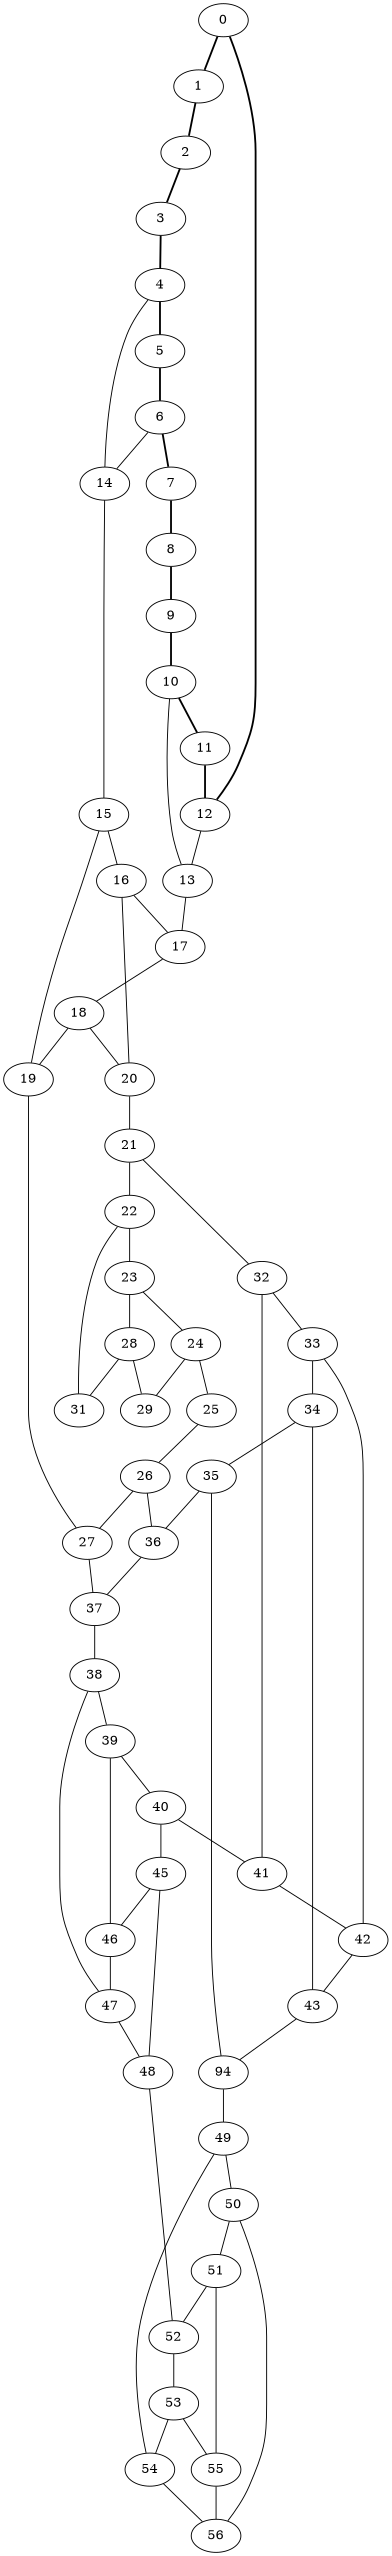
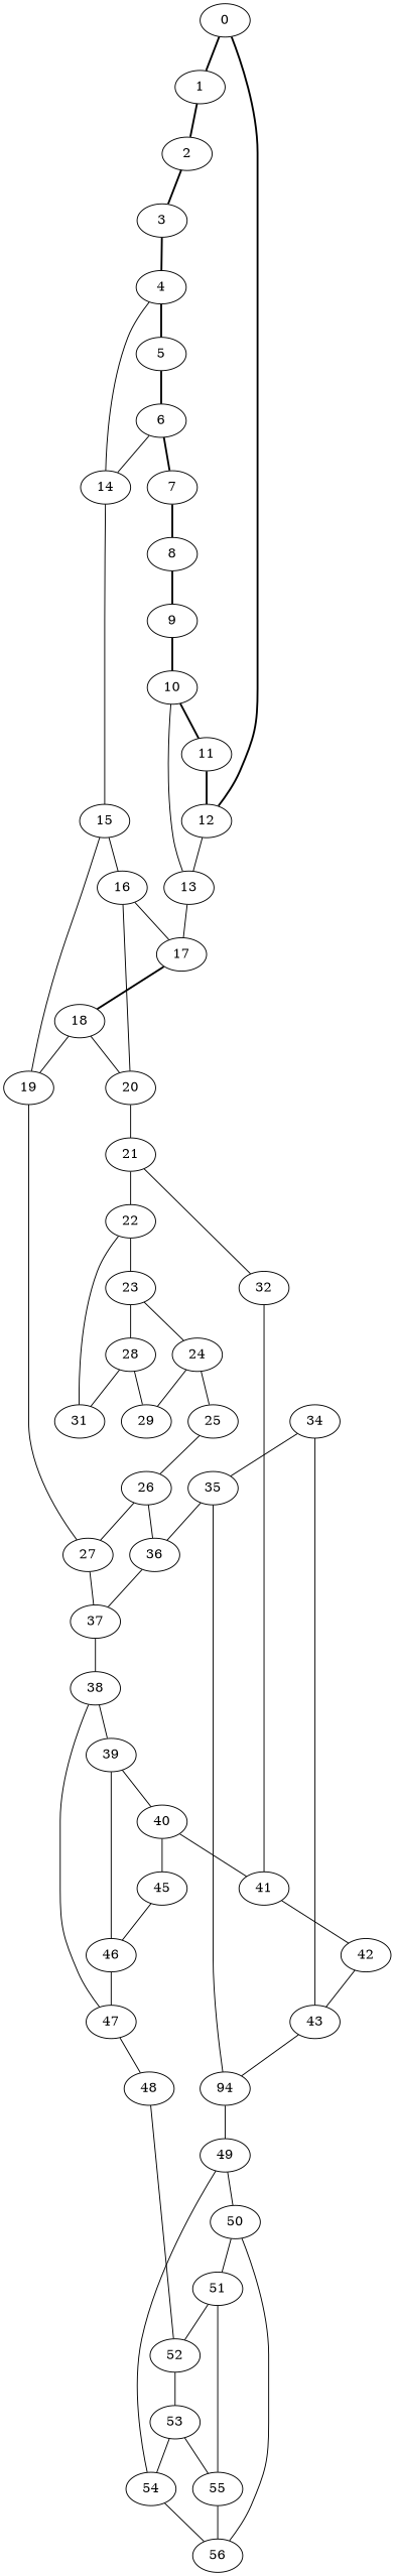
  graph {
    0
    1
    12
    2
    13
    3
    17
    4
    5
    14
    6
    15
    7
    16
    19
    8
    9
    10
    11
    18
    20
    27
    21
    37
    22
    32
    38
    23
    31
-   33
    41
    24
    28
    34
    42
    25
    29
    26
    36
    39
    47
    35
    43
    n44 [label=94]
    49
    50
    54
    40
    46
    48
    45
    52
    51
    56
    53
    55
    0 -- 1 [style=bold]
    0 -- 12 [style=bold]
    1 -- 2 [style=bold]
    12 -- 13
    2 -- 3 [style=bold]
    13 -- 17
    3 -- 4 [style=bold]
-   17 -- 18
+   17 -- 18 [style=bold]
    4 -- 5 [style=bold]
    4 -- 14
    5 -- 6 [style=bold]
    14 -- 15
    6 -- 14
    6 -- 7 [style=bold]
    15 -- 16
    15 -- 19
    7 -- 8 [style=bold]
    16 -- 17
    16 -- 20
    19 -- 27
    8 -- 9 [style=bold]
    9 -- 10 [style=bold]
    10 -- 13
    10 -- 11 [style=bold]
    11 -- 12 [style=bold]
    18 -- 19
    18 -- 20
    20 -- 21
    27 -- 37
    21 -- 22
    21 -- 32
    37 -- 38
    22 -- 23
    22 -- 31
-   32 -- 33
    32 -- 41
    38 -- 39
    38 -- 47
    23 -- 24
    23 -- 28
-   33 -- 34
-   33 -- 42
    41 -- 42
    24 -- 25
    24 -- 29
    28 -- 31
    28 -- 29
    34 -- 35
    34 -- 43
    42 -- 43
    25 -- 26
    26 -- 27
    26 -- 36
    36 -- 37
    39 -- 40
    39 -- 46
    47 -- 48
    35 -- 36
    35 -- n44
    43 -- n44
    n44 -- 49
    49 -- 50
    49 -- 54
    50 -- 51
    50 -- 56
    54 -- 56
    40 -- 41
    40 -- 45
    46 -- 47
    48 -- 52
    45 -- 46
-   45 -- 48
    52 -- 53
    51 -- 52
    51 -- 55
    53 -- 54
    53 -- 55
    55 -- 56
  }
